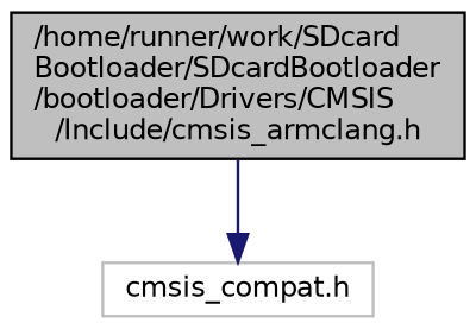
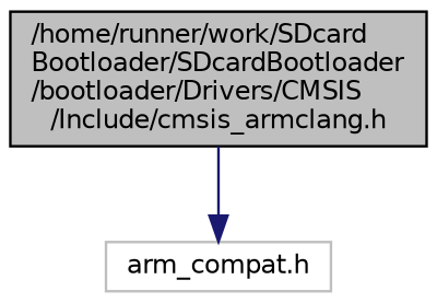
  digraph {
    node [fontname=Helvetica fontsize=10 shape=record style=filled]
    n1 [color=black fillcolor=grey75 fontcolor=black height=0.2 label="/home/runner/work/SDcard\lBootloader/SDcardBootloader\l/bootloader/Drivers/CMSIS\l/Include/cmsis_armclang.h" width=0.4]
-   n2 [color=grey75 fillcolor=white height=0.2 label="cmsis_compat.h" width=0.4]
+   n2 [color=grey75 fillcolor=white height=0.2 label="arm_compat.h" width=0.4]
    n1 -> n2 [color=midnightblue fontname=Helvetica fontsize=10 labelfontname=Helvetica labelfontsize=10 style=solid]
  }
